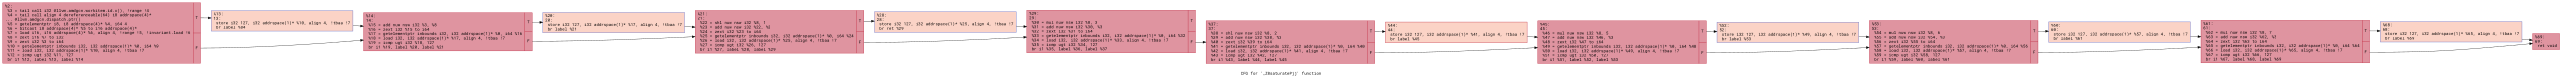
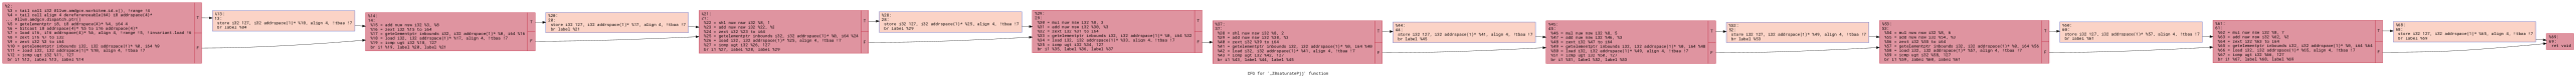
  digraph {
    fontname="Roboto Mono"
    label="CFG for '_Z8saturatePjj' function"
    rankdir=LR
    node [color="#b70d28ff" fillcolor="#b70d2870" fontname="Roboto Mono" shape=record style=filled]
    edge [fontname="Roboto Mono" tailport=s1]
    n1 [label="{%2:\l  %3 = tail call i32 @llvm.amdgcn.workitem.id.x(), !range !4\l  %4 = tail call align 4 dereferenceable(64) i8 addrspace(4)*\l... @llvm.amdgcn.dispatch.ptr()\l  %5 = getelementptr i8, i8 addrspace(4)* %4, i64 4\l  %6 = bitcast i8 addrspace(4)* %5 to i16 addrspace(4)*\l  %7 = load i16, i16 addrspace(4)* %6, align 4, !range !5, !invariant.load !6\l  %8 = zext i16 %7 to i32\l  %9 = zext i32 %3 to i64\l  %10 = getelementptr inbounds i32, i32 addrspace(1)* %0, i64 %9\l  %11 = load i32, i32 addrspace(1)* %10, align 4, !tbaa !7\l  %12 = icmp ugt i32 %11, 127\l  br i1 %12, label %13, label %14\l|{<s0>T|<s1>F}}"]
    n2 [color="#3d50c3ff" fillcolor="#f59c7d70" label="{%13:\l13:                                               \l  store i32 127, i32 addrspace(1)* %10, align 4, !tbaa !7\l  br label %84\l}"]
    n3 [label="{%14:\l14:                                               \l  %15 = add nuw nsw i32 %3, %8\l  %16 = zext i32 %15 to i64\l  %17 = getelementptr inbounds i32, i32 addrspace(1)* %0, i64 %16\l  %18 = load i32, i32 addrspace(1)* %17, align 4, !tbaa !7\l  %19 = icmp ugt i32 %18, 127\l  br i1 %19, label %20, label %21\l|{<s0>T|<s1>F}}"]
    n4 [color="#3d50c3ff" fillcolor="#f59c7d70" label="{%20:\l20:                                               \l  store i32 127, i32 addrspace(1)* %17, align 4, !tbaa !7\l  br label %21\l}"]
    n5 [label="{%21:\l21:                                               \l  %22 = shl nuw nsw i32 %8, 1\l  %23 = add nuw nsw i32 %22, %3\l  %24 = zext i32 %23 to i64\l  %25 = getelementptr inbounds i32, i32 addrspace(1)* %0, i64 %24\l  %26 = load i32, i32 addrspace(1)* %25, align 4, !tbaa !7\l  %27 = icmp ugt i32 %26, 127\l  br i1 %27, label %28, label %29\l|{<s0>T|<s1>F}}"]
-   n6 [color="#3d50c3ff" fillcolor="#f59c7d70" label="{%28:\l28:                                               \l  store i32 127, i32 addrspace(1)* %25, align 4, !tbaa !7\l  br ret %29\l}"]
+   n6 [color="#3d50c3ff" fillcolor="#f59c7d70" label="{%28:\l28:                                               \l  store i32 127, i32 addrspace(1)* %25, align 4, !tbaa !7\l  br label %29\l}"]
    n7 [label="{%29:\l29:                                               \l  %30 = mul nuw nsw i32 %8, 3\l  %31 = add nuw nsw i32 %30, %3\l  %32 = zext i32 %31 to i64\l  %33 = getelementptr inbounds i32, i32 addrspace(1)* %0, i64 %32\l  %34 = load i32, i32 addrspace(1)* %33, align 4, !tbaa !7\l  %35 = icmp ugt i32 %34, 127\l  br i1 %35, label %36, label %37\l|{<s0>T|<s1>F}}"]
    n8 [label="{%37:\l37:                                               \l  %38 = shl nuw nsw i32 %8, 2\l  %39 = add nuw nsw i32 %38, %3\l  %40 = zext i32 %39 to i64\l  %41 = getelementptr inbounds i32, i32 addrspace(1)* %0, i64 %40\l  %42 = load i32, i32 addrspace(1)* %41, align 4, !tbaa !7\l  %43 = icmp ugt i32 %42, 127\l  br i1 %43, label %44, label %45\l|{<s0>T|<s1>F}}"]
-   n9 [fillcolor="#f59c7d70" label="{%44:\l44:                                               \l  store i32 127, i32 addrspace(1)* %41, align 4, !tbaa !7\l  br label %45\l}"]
+   n9 [color="#3d50c3ff" fillcolor="#f59c7d70" label="{%44:\l44:                                               \l  store i32 127, i32 addrspace(1)* %41, align 4, !tbaa !7\l  br label %45\l}"]
    n10 [label="{%45:\l45:                                               \l  %46 = mul nuw nsw i32 %8, 5\l  %47 = add nuw nsw i32 %46, %3\l  %48 = zext i32 %47 to i64\l  %49 = getelementptr inbounds i32, i32 addrspace(1)* %0, i64 %48\l  %50 = load i32, i32 addrspace(1)* %49, align 4, !tbaa !7\l  %51 = icmp ugt i32 %50, 127\l  br i1 %51, label %52, label %53\l|{<s0>T|<s1>F}}"]
    n11 [color="#3d50c3ff" fillcolor="#f59c7d70" label="{%52:\l52:                                               \l  store i32 127, i32 addrspace(1)* %49, align 4, !tbaa !7\l  br label %53\l}"]
    n12 [label="{%53:\l53:                                               \l  %54 = mul nuw nsw i32 %8, 6\l  %55 = add nuw nsw i32 %54, %3\l  %56 = zext i32 %55 to i64\l  %57 = getelementptr inbounds i32, i32 addrspace(1)* %0, i64 %56\l  %58 = load i32, i32 addrspace(1)* %57, align 4, !tbaa !7\l  %59 = icmp ugt i32 %58, 127\l  br i1 %59, label %60, label %61\l|{<s0>T|<s1>F}}"]
    n13 [color="#3d50c3ff" fillcolor="#f59c7d70" label="{%60:\l60:                                               \l  store i32 127, i32 addrspace(1)* %57, align 4, !tbaa !7\l  br label %61\l}"]
    n14 [label="{%61:\l61:                                               \l  %62 = mul nuw nsw i32 %8, 7\l  %63 = add nuw nsw i32 %62, %3\l  %64 = zext i32 %63 to i64\l  %65 = getelementptr inbounds i32, i32 addrspace(1)* %0, i64 %64\l  %66 = load i32, i32 addrspace(1)* %65, align 4, !tbaa !7\l  %67 = icmp ugt i32 %66, 127\l  br i1 %67, label %68, label %69\l|{<s0>T|<s1>F}}"]
    n15 [color="#3d50c3ff" fillcolor="#f59c7d70" label="{%68:\l68:                                               \l  store i32 127, i32 addrspace(1)* %65, align 4, !tbaa !7\l  br label %69\l}"]
    n16 [label="{%69:\l69:                                               \l  ret void\l}"]
    n1 -> n2 [tailport=s0]
    n1 -> n3
    n2 -> n3 [tailport=""]
    n3 -> n4 [tailport=s0]
    n3 -> n5
    n4 -> n5 [tailport=""]
    n5 -> n6 [tailport=s0]
    n5 -> n7
    n6 -> n7 [tailport=""]
    n7 -> n8
    n8 -> n9 [tailport=s0]
    n8 -> n10
    n9 -> n10 [tailport=""]
    n10 -> n11 [tailport=s0]
    n10 -> n12
    n11 -> n12 [tailport=""]
    n12 -> n13 [tailport=s0]
    n12 -> n14
    n13 -> n14 [tailport=""]
    n14 -> n15 [tailport=s0]
    n14 -> n16
    n15 -> n16 [tailport=""]
  }
